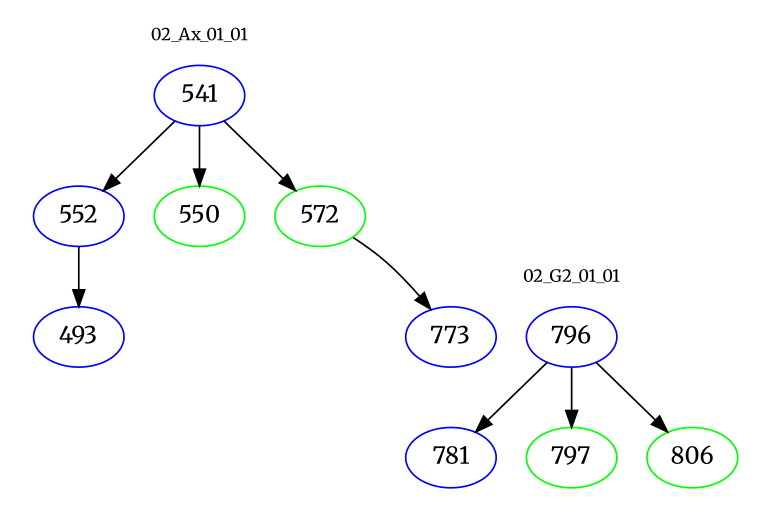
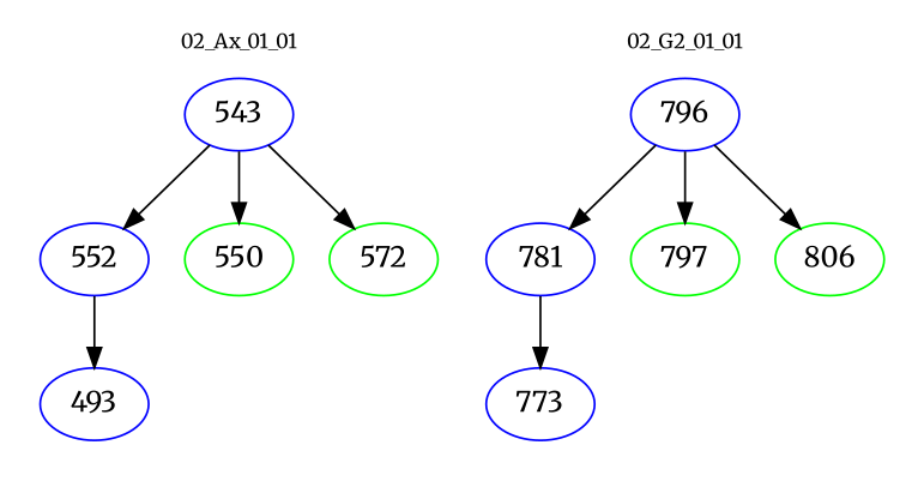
  digraph {
    fontname=Merriweather
    node [color=blue fontname=Merriweather]
    edge [color=black fontname=Merriweather]
-   n1 [label=541]
+   n1 [label=543]
    n2 [label=552]
    n3 [color=green label=550]
    n4 [color=green label=572]
    n5 [label=493]
    n6 [label=796]
    n7 [label=781]
    n8 [color=green label=797]
    n9 [color=green label=806]
    n10 [label=773]
    subgraph cluster_1 {
      color=white
      fontsize=10
      label="02_Ax_01_01"
      n1
      n2
      n3
      n4
      n5
    }
    subgraph cluster_2 {
      color=white
      fontsize=10
      label="02_G2_01_01"
      n6
      n7
      n8
      n9
      n10
    }
    n1 -> n2
    n1 -> n3
    n1 -> n4
    n2 -> n5
    n6 -> n7
    n6 -> n8
    n6 -> n9
-   n4 -> n10
+   n7 -> n10
  }
